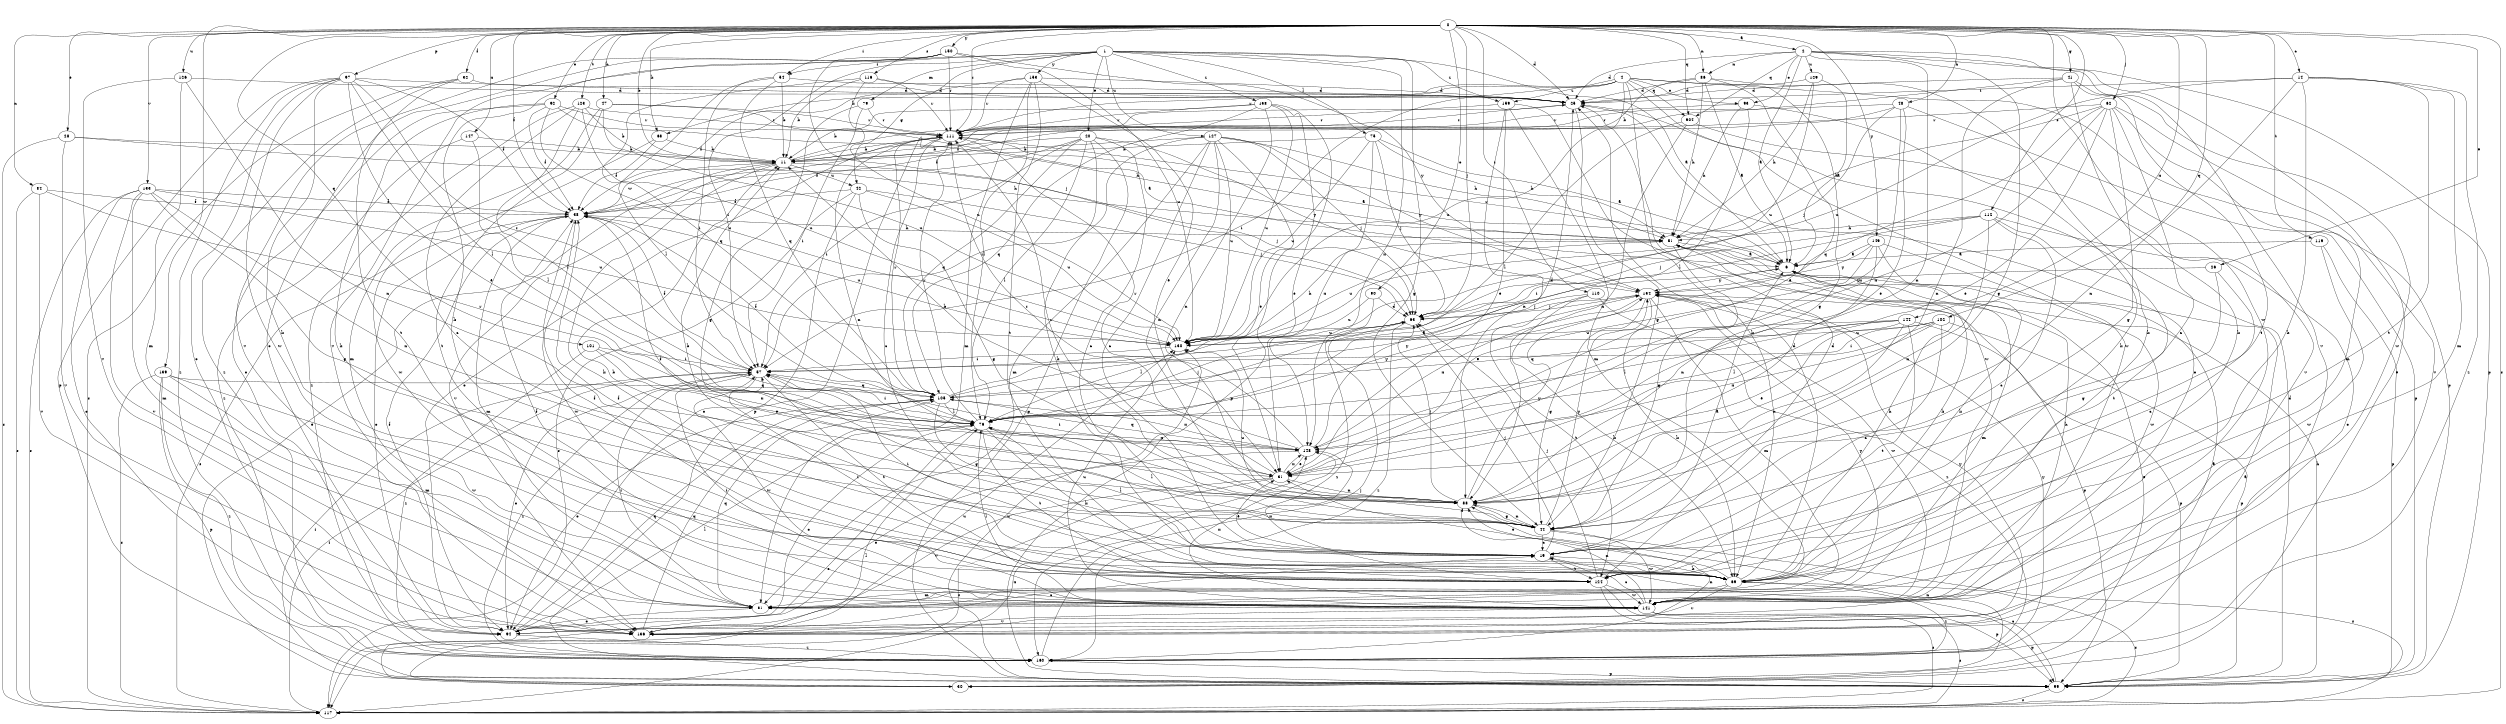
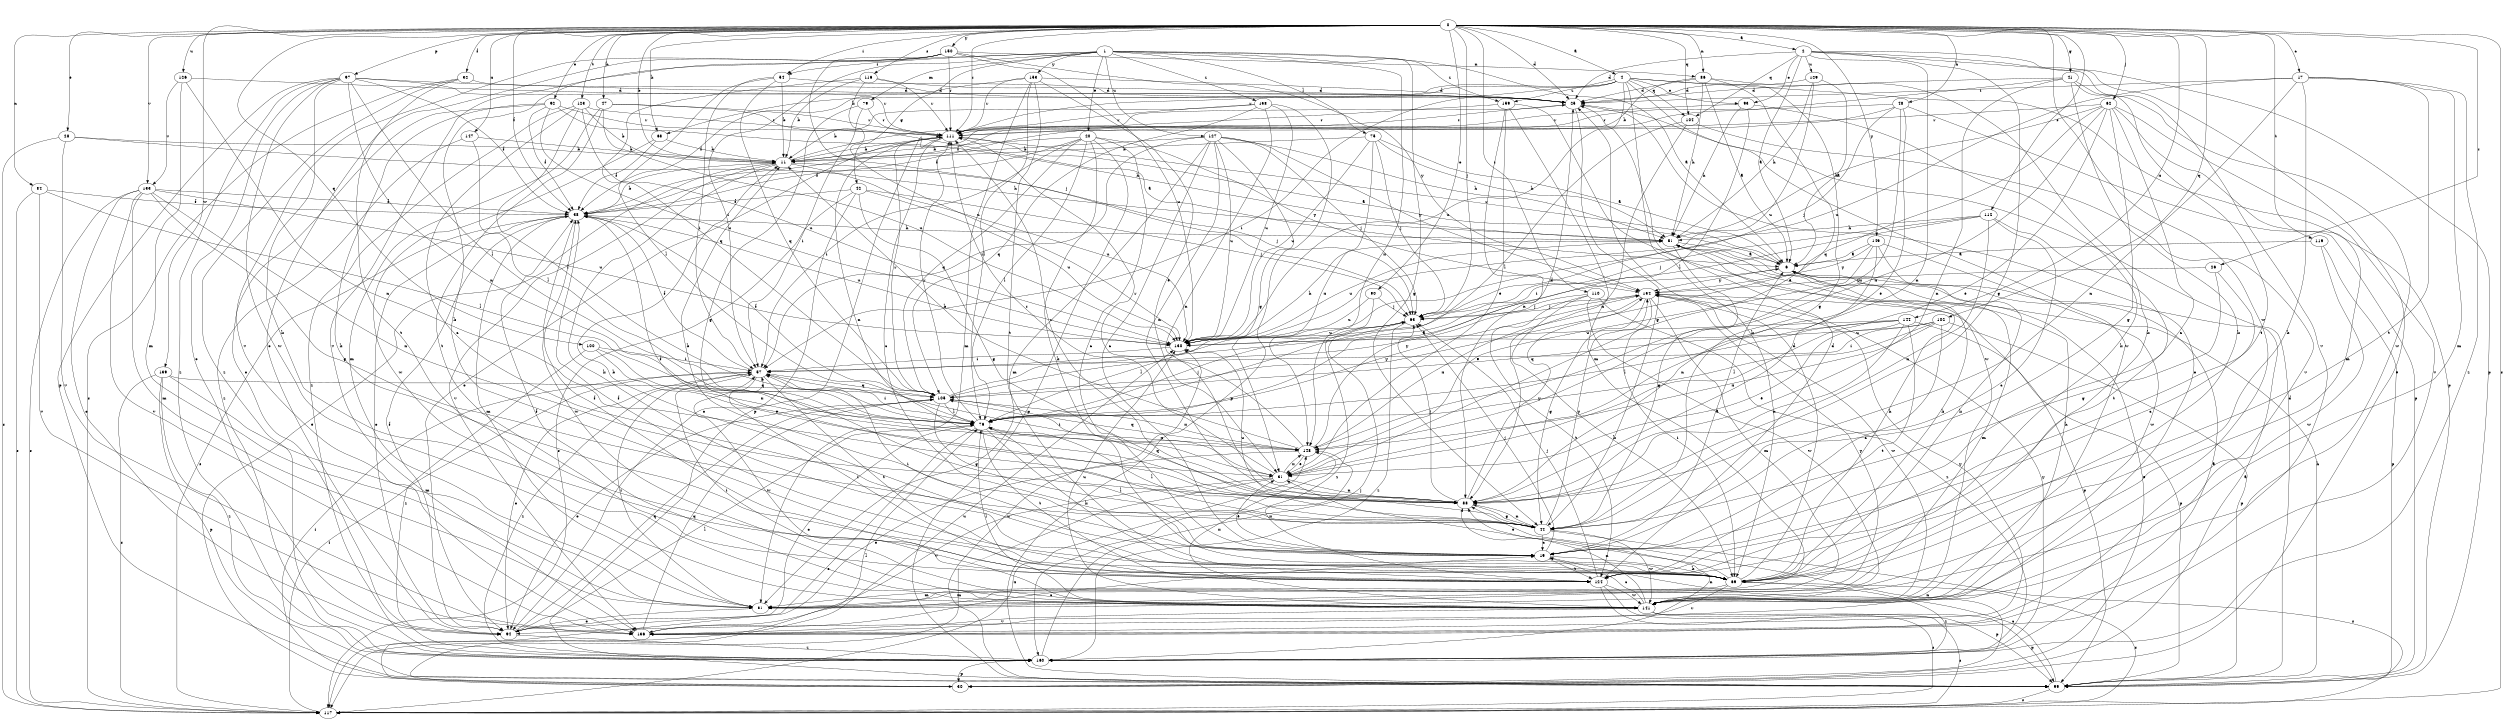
  strict digraph {
    0
    2
    4
    11
-   17 [label=14]
+   17
    25
    26
    28
    32
    38
    41
    47
    48
    54
    62
    63
    68
    84
    86
    90
    92
    97
-   100 [label=101]
+   100
    102
-   104 [label=904]
+   104
    110
    111
    112
    116
    117
    119
    123
    126
    133
    139
    141
    144
    147
    149
    150
    6
    44
    136
    30
    88
    93
    99
    129
    57
    159
    69
    130
    81
    124
    160
    94
    154
    19
    51
    148
    31
    76
    105
    1
    n65 [label=20]
    42
    75
    79
    127
    153
    158
    0 -> 2 [label=a]
+   0 -> 4 [label=a]
    0 -> 11 [label=b]
    0 -> 17 [label=c]
    0 -> 25 [label=d]
-   0 -> 26 [label=e]
+   0 -> 26 [label=r]
    0 -> 28 [label=e]
    0 -> 32 [label=f]
    0 -> 38 [label=f]
    0 -> 41 [label=g]
    0 -> 47 [label=h]
    0 -> 48 [label=h]
    0 -> 54 [label=i]
    0 -> 62 [label=j]
    0 -> 63 [label=j]
    0 -> 68 [label=k]
    0 -> 84 [label=n]
    0 -> 86 [label=n]
    0 -> 90 [label=o]
    0 -> 92 [label=o]
    0 -> 97 [label=p]
    0 -> 100 [label=q]
    0 -> 102 [label=q]
    0 -> 104 [label=q]
    0 -> 110 [label=r]
    0 -> 111 [label=r]
    0 -> 112 [label=s]
    0 -> 116 [label=s]
    0 -> 117 [label=s]
    0 -> 119 [label=t]
    0 -> 123 [label=t]
    0 -> 126 [label=u]
    0 -> 133 [label=v]
    0 -> 139 [label=w]
    0 -> 141 [label=w]
    0 -> 144 [label=x]
    0 -> 147 [label=x]
    0 -> 149 [label=y]
    0 -> 150 [label=y]
    2 -> 25 [label=d]
-   2 -> 86 [label=n]
+   150 -> 86 [label=n]
    2 -> 104 [label=q]
    2 -> 6 [label=a]
    2 -> 44 [label=g]
    2 -> 136 [label=v]
    2 -> 30 [label=e]
    2 -> 88 [label=n]
    2 -> 93 [label=o]
    2 -> 99 [label=p]
    2 -> 129 [label=u]
    4 -> 68 [label=k]
    4 -> 104 [label=q]
    4 -> 111 [label=r]
    4 -> 141 [label=w]
    4 -> 44 [label=g]
    4 -> 93 [label=o]
    4 -> 99 [label=p]
    4 -> 57 [label=i]
    4 -> 159 [label=z]
    4 -> 69 [label=k]
    4 -> 130 [label=u]
    11 -> 25 [label=d]
    11 -> 63 [label=j]
    11 -> 136 [label=v]
    11 -> 30 [label=e]
    11 -> 69 [label=k]
-   11 -> 42 [label=u]
+   11 -> 130 [label=u]
    17 -> 25 [label=i]
    17 -> 88 [label=n]
    17 -> 69 [label=k]
    17 -> 130 [label=u]
    17 -> 81 [label=m]
    17 -> 124 [label=t]
    17 -> 160 [label=z]
    25 -> 111 [label=r]
    25 -> 44 [label=g]
    25 -> 94 [label=o]
    26 -> 44 [label=g]
    26 -> 154 [label=y]
    26 -> 19 [label=c]
    28 -> 11 [label=b]
    28 -> 117 [label=s]
    28 -> 136 [label=v]
    28 -> 51 [label=h]
    32 -> 25 [label=d]
    32 -> 117 [label=s]
    32 -> 124 [label=t]
    32 -> 160 [label=z]
-   38 -> 11 [label=w]
+   38 -> 11 [label=b]
    38 -> 117 [label=s]
    38 -> 141 [label=w]
    38 -> 130 [label=u]
    38 -> 81 [label=m]
    38 -> 94 [label=o]
    38 -> 51 [label=h]
    41 -> 25 [label=d]
    41 -> 38 [label=f]
    41 -> 141 [label=w]
    41 -> 88 [label=n]
    41 -> 69 [label=k]
    41 -> 124 [label=t]
    47 -> 111 [label=r]
    47 -> 6 [label=a]
    47 -> 130 [label=u]
    47 -> 81 [label=m]
    47 -> 124 [label=t]
    48 -> 38 [label=f]
    48 -> 63 [label=j]
    48 -> 111 [label=r]
    48 -> 99 [label=p]
    48 -> 148 [label=x]
    48 -> 31 [label=e]
    54 -> 11 [label=b]
    54 -> 25 [label=d]
    54 -> 57 [label=i]
    54 -> 76 [label=l]
    54 -> 105 [label=q]
    62 -> 111 [label=r]
    62 -> 44 [label=g]
    62 -> 136 [label=v]
    62 -> 81 [label=m]
    62 -> 19 [label=c]
    62 -> 51 [label=h]
    62 -> 148 [label=x]
    62 -> 31 [label=e]
    62 -> 105 [label=q]
    63 -> 130 [label=u]
    63 -> 160 [label=z]
    63 -> 76 [label=l]
    68 -> 11 [label=b]
    68 -> 38 [label=f]
    68 -> 141 [label=w]
    84 -> 38 [label=f]
    84 -> 117 [label=s]
    84 -> 136 [label=v]
-   84 -> 76 [label=r]
+   84 -> 76 [label=l]
    86 -> 11 [label=b]
    86 -> 25 [label=d]
    86 -> 6 [label=a]
    86 -> 69 [label=k]
    86 -> 51 [label=h]
    86 -> 31 [label=e]
-   90 -> 63 [label=d]
+   90 -> 63 [label=j]
    90 -> 130 [label=u]
    90 -> 160 [label=z]
    92 -> 38 [label=f]
    92 -> 111 [label=r]
    92 -> 69 [label=k]
    92 -> 130 [label=u]
    92 -> 94 [label=o]
    92 -> 51 [label=h]
    97 -> 25 [label=d]
    97 -> 38 [label=f]
-   97 -> 57 [label=r]
+   97 -> 111 [label=r]
    97 -> 141 [label=w]
    97 -> 99 [label=p]
    97 -> 69 [label=k]
    97 -> 160 [label=z]
    97 -> 94 [label=o]
-   97 -> 31 [label=e]
+   97 -> 31 [label=n]
    97 -> 76 [label=l]
    100 -> 57 [label=i]
    100 -> 160 [label=z]
    100 -> 148 [label=x]
    100 -> 31 [label=e]
    102 -> 99 [label=p]
    102 -> 57 [label=i]
    102 -> 130 [label=u]
    102 -> 19 [label=c]
    102 -> 148 [label=x]
    102 -> 76 [label=l]
    104 -> 136 [label=v]
    104 -> 88 [label=n]
    104 -> 76 [label=l]
    110 -> 63 [label=j]
-   139 -> 141 [label=w]
+   110 -> 141 [label=w]
    110 -> 69 [label=k]
    110 -> 124 [label=t]
    110 -> 160 [label=z]
    111 -> 11 [label=b]
    111 -> 6 [label=a]
    111 -> 88 [label=n]
    111 -> 99 [label=p]
    111 -> 94 [label=o]
    111 -> 19 [label=c]
    112 -> 63 [label=j]
    112 -> 88 [label=n]
    112 -> 57 [label=i]
    112 -> 124 [label=t]
-   112 -> 94 [label=o]
    112 -> 19 [label=c]
    112 -> 51 [label=h]
    116 -> 11 [label=b]
    116 -> 25 [label=d]
    116 -> 111 [label=r]
    116 -> 130 [label=u]
    116 -> 105 [label=q]
    117 -> 57 [label=i]
    117 -> 148 [label=x]
    119 -> 141 [label=w]
    119 -> 6 [label=a]
    119 -> 99 [label=p]
    123 -> 11 [label=b]
    123 -> 111 [label=r]
    123 -> 130 [label=u]
    123 -> 160 [label=z]
    123 -> 19 [label=c]
    123 -> 76 [label=l]
    126 -> 25 [label=d]
-   126 -> 136 [label=v]
+   126 -> 133 [label=v]
    126 -> 88 [label=n]
    126 -> 81 [label=m]
    133 -> 38 [label=f]
    133 -> 117 [label=s]
    133 -> 44 [label=g]
    133 -> 136 [label=v]
    133 -> 88 [label=n]
    133 -> 130 [label=u]
    133 -> 81 [label=m]
    133 -> 94 [label=o]
    139 -> 117 [label=s]
    139 -> 99 [label=p]
    139 -> 81 [label=m]
    139 -> 160 [label=z]
    139 -> 105 [label=q]
    141 -> 38 [label=f]
    141 -> 117 [label=s]
    141 -> 136 [label=v]
    141 -> 88 [label=n]
    141 -> 99 [label=p]
    141 -> 57 [label=i]
    141 -> 130 [label=u]
    141 -> 19 [label=c]
    141 -> 51 [label=h]
    141 -> 148 [label=x]
    141 -> 76 [label=l]
    144 -> 88 [label=n]
    144 -> 99 [label=p]
    144 -> 130 [label=u]
    144 -> 124 [label=t]
    144 -> 31 [label=e]
    144 -> 76 [label=l]
    144 -> 105 [label=q]
    147 -> 11 [label=b]
    147 -> 160 [label=z]
    147 -> 76 [label=l]
    149 -> 141 [label=w]
    149 -> 6 [label=a]
    149 -> 88 [label=n]
    149 -> 69 [label=k]
    149 -> 154 [label=y]
    149 -> 31 [label=e]
    150 -> 63 [label=j]
    150 -> 111 [label=r]
    150 -> 136 [label=v]
    150 -> 69 [label=k]
    150 -> 130 [label=u]
    150 -> 94 [label=o]
    150 -> 154 [label=y]
    6 -> 111 [label=r]
    6 -> 30 [label=e]
    6 -> 81 [label=m]
    6 -> 154 [label=y]
    44 -> 11 [label=b]
    44 -> 117 [label=s]
    44 -> 141 [label=w]
    44 -> 88 [label=n]
    44 -> 130 [label=u]
    44 -> 154 [label=y]
    44 -> 19 [label=c]
    44 -> 76 [label=l]
    136 -> 154 [label=y]
    136 -> 19 [label=c]
    136 -> 105 [label=q]
    30 -> 6 [label=a]
    30 -> 88 [label=n]
    30 -> 57 [label=i]
    30 -> 130 [label=u]
    30 -> 76 [label=l]
    88 -> 38 [label=f]
    88 -> 63 [label=j]
    88 -> 111 [label=r]
    88 -> 44 [label=g]
    88 -> 154 [label=y]
-   81 -> 105 [label=q]
+   88 -> 105 [label=q]
    93 -> 111 [label=r]
    93 -> 69 [label=k]
    93 -> 51 [label=h]
    93 -> 76 [label=l]
    99 -> 25 [label=d]
    99 -> 117 [label=s]
    99 -> 130 [label=u]
    99 -> 19 [label=c]
    99 -> 51 [label=h]
    129 -> 25 [label=d]
    129 -> 6 [label=a]
    129 -> 130 [label=u]
    129 -> 51 [label=h]
    57 -> 38 [label=f]
    57 -> 141 [label=w]
    57 -> 124 [label=t]
    57 -> 160 [label=z]
    57 -> 94 [label=o]
    57 -> 105 [label=q]
    159 -> 111 [label=r]
    159 -> 141 [label=w]
    159 -> 88 [label=n]
    159 -> 81 [label=m]
    159 -> 31 [label=e]
    69 -> 11 [label=b]
    69 -> 25 [label=d]
    69 -> 38 [label=f]
    69 -> 117 [label=s]
    69 -> 136 [label=v]
    69 -> 81 [label=m]
    69 -> 160 [label=z]
    69 -> 51 [label=h]
    69 -> 31 [label=e]
    130 -> 57 [label=i]
    130 -> 51 [label=h]
    81 -> 57 [label=i]
    81 -> 94 [label=o]
    81 -> 154 [label=y]
    124 -> 25 [label=d]
    124 -> 38 [label=f]
    124 -> 63 [label=j]
    124 -> 117 [label=s]
    124 -> 141 [label=w]
    124 -> 99 [label=p]
    124 -> 57 [label=i]
    124 -> 148 [label=x]
    160 -> 63 [label=j]
    160 -> 6 [label=a]
    160 -> 88 [label=n]
-   160 -> 99 [label=p]
+   160 -> 30 [label=p]
    160 -> 154 [label=y]
    94 -> 38 [label=f]
    94 -> 160 [label=z]
    94 -> 76 [label=l]
    94 -> 105 [label=q]
    154 -> 63 [label=j]
    154 -> 141 [label=w]
    154 -> 44 [label=g]
    154 -> 99 [label=p]
-   154 -> 69 [label=k]
+   154 -> 69 [label=i]
    154 -> 81 [label=m]
    154 -> 148 [label=x]
    19 -> 63 [label=j]
    19 -> 6 [label=a]
    19 -> 57 [label=i]
    19 -> 69 [label=k]
    19 -> 124 [label=t]
    19 -> 31 [label=e]
    19 -> 76 [label=l]
    51 -> 6 [label=a]
    51 -> 44 [label=g]
    51 -> 69 [label=k]
    51 -> 130 [label=u]
    148 -> 11 [label=b]
    148 -> 25 [label=d]
    148 -> 111 [label=r]
    148 -> 94 [label=o]
    148 -> 31 [label=e]
    148 -> 105 [label=q]
    31 -> 111 [label=r]
-   31 -> 117 [label=s]
+   31 -> 117 [label=m]
    31 -> 136 [label=v]
    31 -> 88 [label=n]
    31 -> 57 [label=i]
    31 -> 148 [label=x]
    76 -> 63 [label=j]
    76 -> 111 [label=r]
    76 -> 117 [label=s]
    76 -> 57 [label=i]
    76 -> 69 [label=k]
    76 -> 124 [label=t]
    76 -> 94 [label=o]
    76 -> 154 [label=y]
    76 -> 148 [label=x]
    105 -> 38 [label=f]
    105 -> 111 [label=r]
    105 -> 6 [label=a]
    105 -> 44 [label=g]
    105 -> 94 [label=o]
    105 -> 154 [label=y]
    105 -> 148 [label=x]
    105 -> 76 [label=l]
    1 -> 54 [label=i]
    1 -> 6 [label=a]
    1 -> 44 [label=g]
    1 -> 136 [label=v]
    1 -> 57 [label=i]
    1 -> 159 [label=z]
    1 -> 148 [label=x]
    1 -> n65 [label=e]
    1 -> 42 [label=g]
    1 -> 75 [label=l]
    1 -> 79 [label=m]
    1 -> 127 [label=u]
    1 -> 153 [label=y]
    1 -> 158 [label=z]
    n65 -> 11 [label=b]
    n65 -> 38 [label=f]
    n65 -> 99 [label=p]
    n65 -> 57 [label=i]
    n65 -> 69 [label=k]
    n65 -> 154 [label=y]
    n65 -> 19 [label=c]
    n65 -> 76 [label=l]
    n65 -> 105 [label=q]
    42 -> 38 [label=f]
    42 -> 63 [label=j]
    42 -> 117 [label=s]
    42 -> 44 [label=g]
    42 -> 130 [label=u]
    42 -> 94 [label=o]
    75 -> 11 [label=b]
    75 -> 63 [label=j]
    75 -> 6 [label=a]
    75 -> 130 [label=u]
    75 -> 51 [label=h]
    75 -> 148 [label=x]
    79 -> 111 [label=r]
    79 -> 44 [label=g]
    79 -> 57 [label=i]
    127 -> 11 [label=b]
    127 -> 63 [label=j]
    127 -> 88 [label=n]
    127 -> 57 [label=i]
    127 -> 130 [label=u]
    127 -> 81 [label=m]
    127 -> 154 [label=y]
    127 -> 19 [label=c]
    127 -> 51 [label=h]
-   127 -> 31 [label=e]
+   127 -> 31 [label=g]
    153 -> 25 [label=d]
    153 -> 38 [label=f]
    153 -> 111 [label=r]
    153 -> 81 [label=m]
    153 -> 124 [label=t]
    153 -> 31 [label=e]
    153 -> 76 [label=l]
    158 -> 11 [label=b]
    158 -> 111 [label=r]
    158 -> 88 [label=n]
    158 -> 99 [label=p]
    158 -> 130 [label=u]
-   158 -> 31 [label=e]
    158 -> 105 [label=q]
  }
